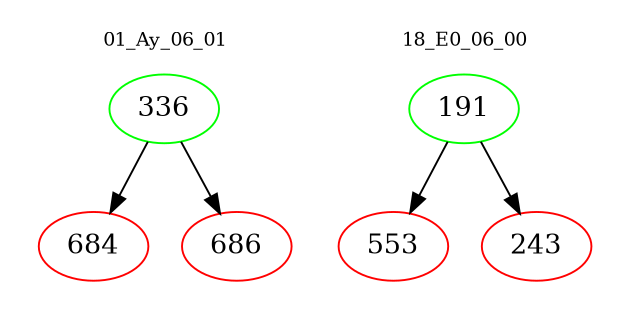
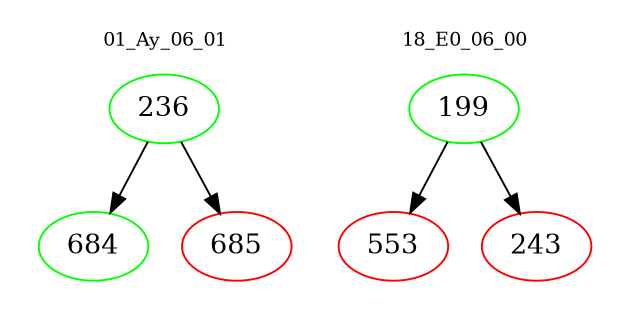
  digraph {
    node [color=red]
    edge [color=black]
-   n1 [color=green label=336]
-   n2 [label=684]
-   n3 [label=686]
-   n4 [color=green label=191]
+   n1 [color=green label=236]
+   n2 [color=green label=684]
+   n3 [label=685]
+   n4 [color=green label=199]
    n5 [label=553]
    n6 [label=243]
    subgraph cluster_1 {
      color=white
      fontsize=10
      label="01_Ay_06_01"
      n1
      n2
      n3
    }
    subgraph cluster_2 {
      color=white
      fontsize=10
      label="18_E0_06_00"
      n4
      n5
      n6
    }
    n1 -> n2
    n1 -> n3
    n4 -> n5
    n4 -> n6
  }
